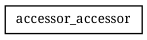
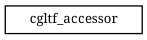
  digraph {
    rankdir=TB
    fontname="Noto Serif"
-   n1 [color=black fillcolor=white fontname="Noto Serif" fontsize=10 height=0.2 label=accessor_accessor shape=record style=filled width=0.4]
+   n1 [color=black fillcolor=white fontname="Noto Serif" fontsize=10 height=0.2 label=cgltf_accessor shape=record style=filled width=0.4]
  }
